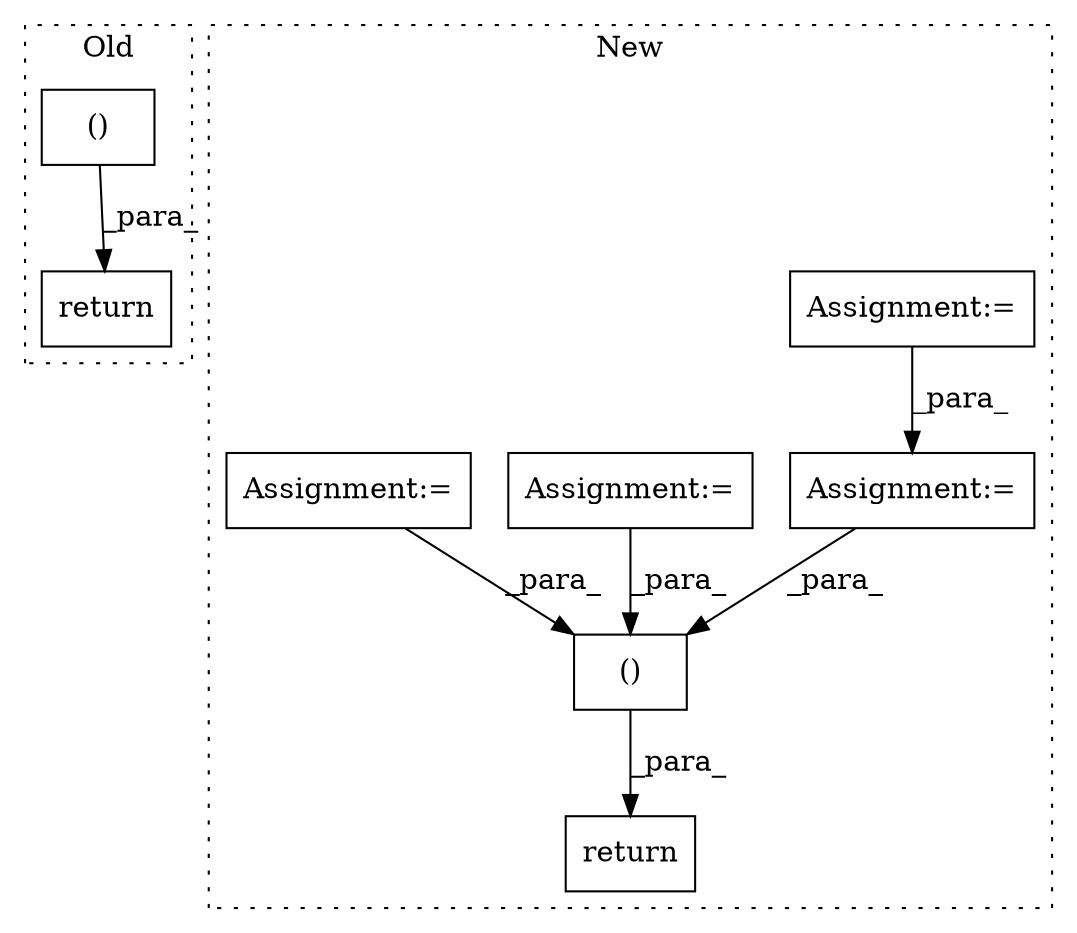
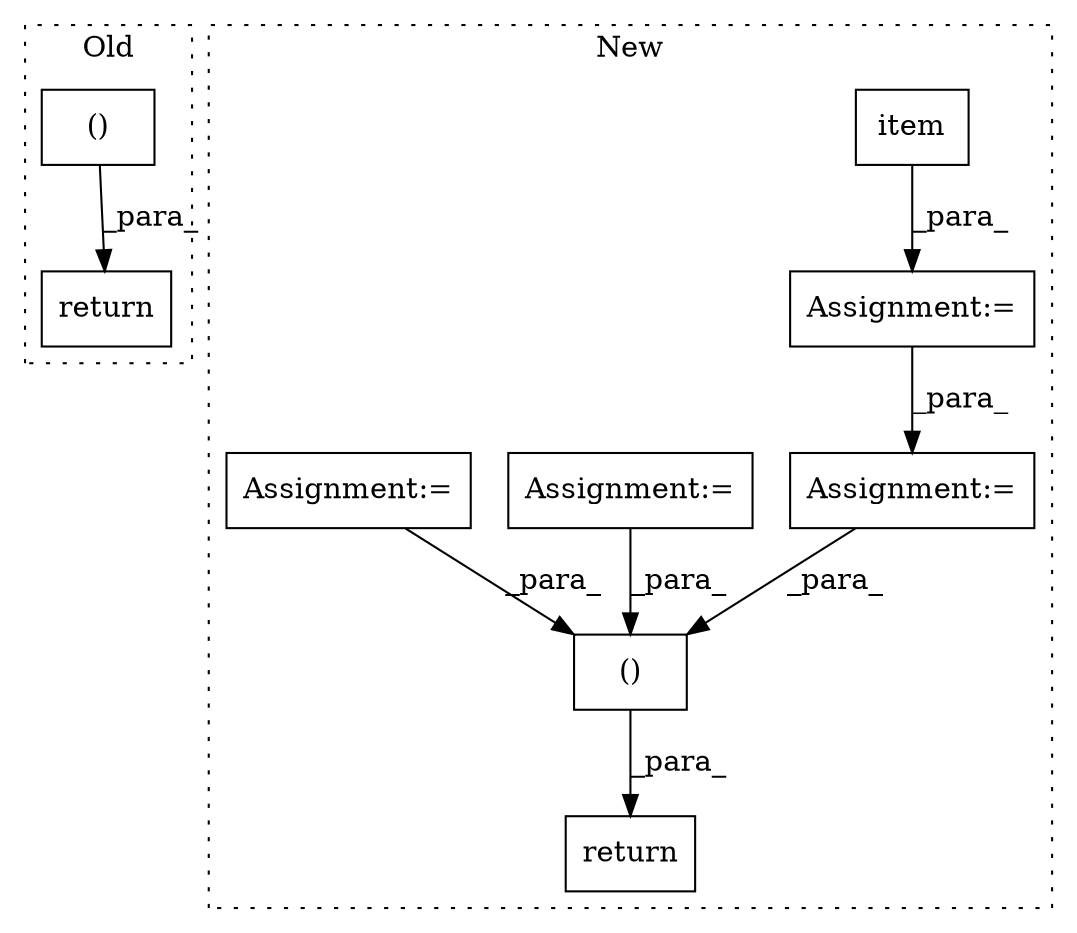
  digraph {
    node [a=7 l=2 shape=box]
    n1 [a=106 l=59 label="()" s=2515]
    n2 [a=41 l=12 label=return s=2503]
+   n3 [a=32 l=6 label=item s=2746]
    n4 [label="Assignment:=" s=2929]
    n5 [a=41 l=12 label=return s=2985]
    n6 [label="Assignment:=" s=2732]
    n7 [label="Assignment:=" s=2686]
    n8 [a=106 l=77 label="()" s=2997]
    n9 [l=1 label="Assignment:=" s=1257]
    subgraph cluster_1 {
      label=Old
      style=dotted
      n1
      n2
    }
    subgraph cluster_2 {
      label=New
      style=dotted
+     n3
      n4
      n5
      n6
      n7
      n8
      n9
    }
    n1 -> n2 [label=_para_]
+   n3 -> n6 [label=_para_]
    n4 -> n8 [label=_para_]
    n6 -> n4 [label=_para_]
    n7 -> n8 [label=_para_]
    n8 -> n5 [label=_para_]
    n9 -> n8 [label=_para_]
  }
